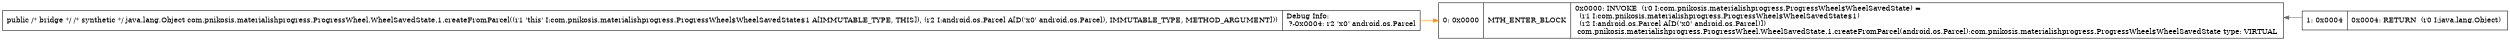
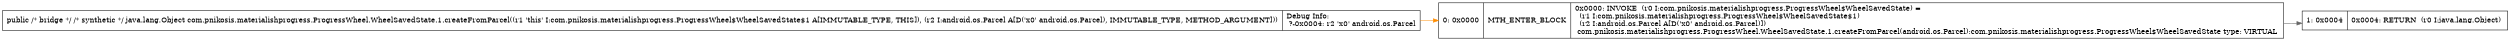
  digraph {
    rankdir=LR
    node [shape=record]
    n1 [label="{0\:\ 0x0000|MTH_ENTER_BLOCK\l|0x0000: INVOKE  (r0 I:com.pnikosis.materialishprogress.ProgressWheel$WheelSavedState) = \l  (r1 I:com.pnikosis.materialishprogress.ProgressWheel$WheelSavedState$1)\l  (r2 I:android.os.Parcel A[D('x0' android.os.Parcel)])\l com.pnikosis.materialishprogress.ProgressWheel.WheelSavedState.1.createFromParcel(android.os.Parcel):com.pnikosis.materialishprogress.ProgressWheel$WheelSavedState type: VIRTUAL \l}"]
    n2 [label="{1\:\ 0x0004|0x0004: RETURN  (r0 I:java.lang.Object) \l}"]
    n3 [label="{public \/* bridge *\/ \/* synthetic *\/ java.lang.Object com.pnikosis.materialishprogress.ProgressWheel.WheelSavedState.1.createFromParcel((r1 'this' I:com.pnikosis.materialishprogress.ProgressWheel$WheelSavedState$1 A[IMMUTABLE_TYPE, THIS]), (r2 I:android.os.Parcel A[D('x0' android.os.Parcel), IMMUTABLE_TYPE, METHOD_ARGUMENT]))  | Debug Info:\l  ?\-0x0004: r2 'x0' android.os.Parcel\l}"]
-   n2 -> n1 [color=gray40]
+   n1 -> n2 [color=gray40]
    n3 -> n1 [color=darkorange]
  }
